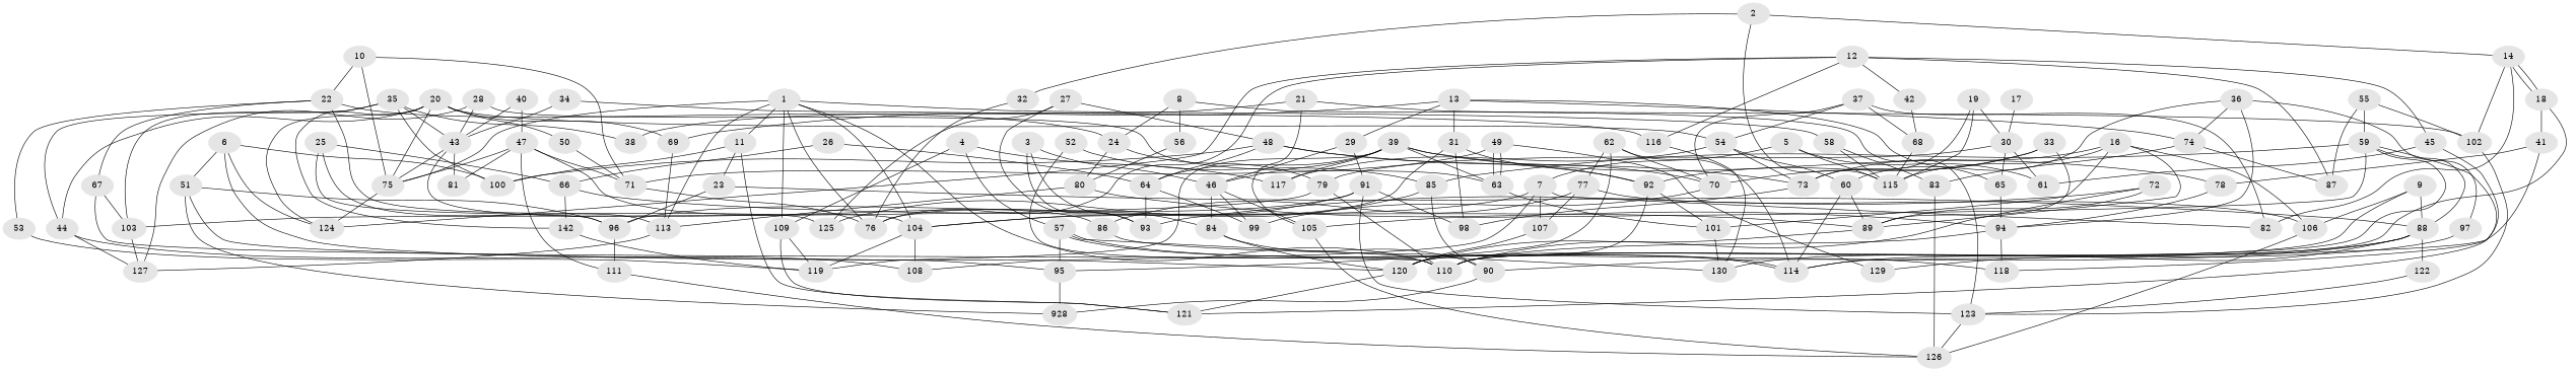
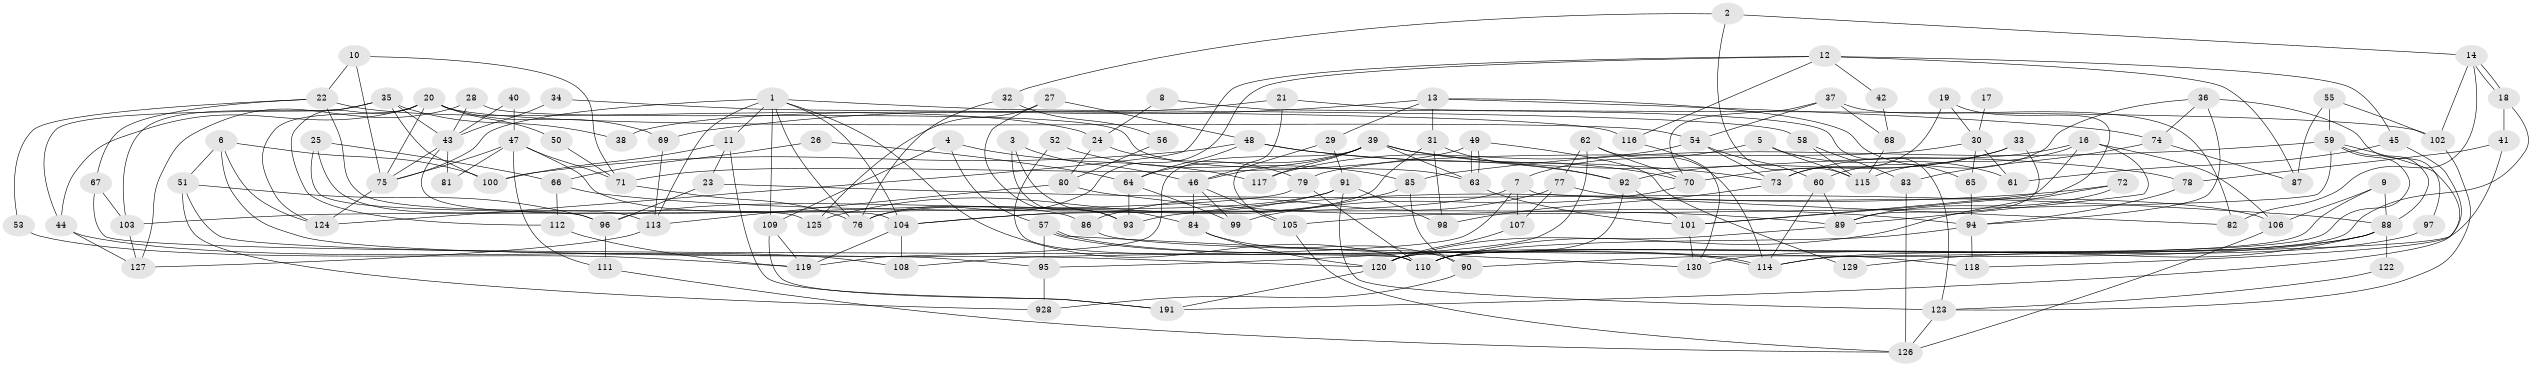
  graph {
    node [color=gray90 style=filled]
    1
    11
    58
    75
    76
    104
    109
    110
    113
    100
    23
-   121
+   121 [label=191]
    115
    83
    124
    108
    119
    127
    2
    14
    32
    82
    18
    102
    56
    3
    46
    84
    93
    99
    105
    120
    90
    4
    57
    117
    114
    95
    130
    5
    7
    61
    107
    6
    51
    96
    n47 [label=928]
    8
    24
    123
    79
    80
    126
    9
    88
    106
    129
    122
    10
    22
    71
    67
    53
    125
    12
    42
    45
    87
    116
    68
    118
    13
    29
    31
    65
    69
    74
    91
    92
    98
    94
    41
    103
    16
    73
    89
    101
    17
    30
    36
    60
    97
    78
    19
    20
    44
    50
    54
-   112 [label=142]
+   112
    21
    38
    111
    25
    66
    26
    64
    27
    48
    28
    43
    63
    81
    33
    70
    34
    35
    37
    39
    40
    47
    86
    49
    52
    85
    55
    59
    62
    77
    72
    1 -- 11
    1 -- 58
    1 -- 75
    1 -- 76
    1 -- 104
    1 -- 109
    1 -- 110
    1 -- 113
    11 -- 100
    11 -- 23
    11 -- 121
    58 -- 115
    58 -- 83
    75 -- 124
    104 -- 108
    104 -- 119
    109 -- 121
    109 -- 119
    113 -- 127
    23 -- 96
    23 -- 88
    83 -- 126
    2 -- 115
    2 -- 14
    2 -- 32
    14 -- 82
    14 -- 18
    14 -- 18
    14 -- 102
    32 -- 76
-   8 -- 56
+   32 -- 56
    18 -- 110
    18 -- 41
    102 -- 123
    56 -- 80
    3 -- 46
    3 -- 84
    3 -- 93
    46 -- 84
    46 -- 99
    46 -- 105
    84 -- 120
    84 -- 90
    105 -- 126
    120 -- 121
    90 -- n47
    4 -- 109
    4 -- 57
    4 -- 117
    57 -- 114
    57 -- 114
    57 -- 95
    57 -- 130
    95 -- n47
    5 -- 115
    5 -- 7
    5 -- 61
    7 -- 104
    7 -- 108
    7 -- 82
    7 -- 107
    107 -- 120
    6 -- 100
    6 -- 124
    6 -- 120
    6 -- 51
    51 -- 95
    51 -- 96
    51 -- n47
    96 -- 111
    8 -- 24
    8 -- 123
    24 -- 79
    24 -- 80
    123 -- 126
    79 -- 110
    79 -- 103
    80 -- 113
    80 -- 94
    9 -- 120
    9 -- 88
    9 -- 106
    88 -- 90
    88 -- 114
    88 -- 129
    88 -- 122
    106 -- 126
    122 -- 123
    10 -- 75
    10 -- 22
    10 -- 71
    22 -- 24
    22 -- 67
    22 -- 53
    22 -- 125
    71 -- 76
    67 -- 110
    67 -- 103
    53 -- 119
    12 -- 76
    12 -- 124
    12 -- 42
    12 -- 45
    12 -- 87
    12 -- 116
    42 -- 68
    45 -- 61
    45 -- 118
    116 -- 130
    68 -- 115
    13 -- 29
    13 -- 31
    13 -- 65
    13 -- 69
    13 -- 74
    29 -- 46
    29 -- 91
    31 -- 76
    31 -- 92
    31 -- 98
    65 -- 94
    69 -- 113
    74 -- 83
    74 -- 87
    91 -- 96
    91 -- 123
    91 -- 125
    91 -- 98
    92 -- 120
    92 -- 101
    94 -- 110
    94 -- 118
    41 -- 114
    41 -- 78
    103 -- 127
    16 -- 115
    16 -- 106
    16 -- 73
    16 -- 89
    16 -- 101
    73 -- 98
    89 -- 120
    101 -- 130
    17 -- 30
    30 -- 61
    30 -- 79
    30 -- 65
    36 -- 74
    36 -- 94
    36 -- 60
    36 -- 97
    60 -- 114
    60 -- 89
    97 -- 130
    78 -- 94
-   19 -- 115
+   19 -- 101
    19 -- 73
    19 -- 30
    20 -- 75
    20 -- 124
    20 -- 69
    20 -- 44
    20 -- 50
    20 -- 54
    20 -- 112
    44 -- 108
    44 -- 127
    50 -- 71
    54 -- 117
    54 -- 73
    54 -- 60
    112 -- 119
    21 -- 102
    21 -- 105
    21 -- 38
    111 -- 126
    25 -- 113
    25 -- 96
    25 -- 66
    66 -- 89
    66 -- 112
    26 -- 66
    26 -- 64
    64 -- 93
    64 -- 99
    27 -- 93
    27 -- 125
    27 -- 48
    48 -- 100
    48 -- 92
    48 -- 73
    48 -- 64
    28 -- 127
    28 -- 43
    28 -- 63
    43 -- 75
    43 -- 104
    43 -- 81
    63 -- 101
    33 -- 92
    33 -- 89
    33 -- 70
    70 -- 99
    34 -- 116
    34 -- 43
    35 -- 100
    35 -- 103
    35 -- 44
    35 -- 38
    35 -- 43
    37 -- 82
    37 -- 68
    37 -- 54
    37 -- 70
    39 -- 119
    39 -- 46
    39 -- 117
    39 -- 78
    39 -- 64
    39 -- 63
    39 -- 70
    40 -- 43
    40 -- 47
    47 -- 75
    47 -- 71
    47 -- 111
    47 -- 81
    47 -- 86
    86 -- 118
    49 -- 129
    49 -- 71
    49 -- 63
    49 -- 63
    52 -- 110
    52 -- 85
    85 -- 104
    85 -- 90
    55 -- 102
    55 -- 87
    55 -- 59
    59 -- 110
    59 -- 121
    59 -- 105
    59 -- 88
    59 -- 85
    62 -- 114
    62 -- 95
    62 -- 70
    62 -- 77
    77 -- 107
    77 -- 106
    77 -- 86
    72 -- 110
    72 -- 93
    72 -- 89
  }
